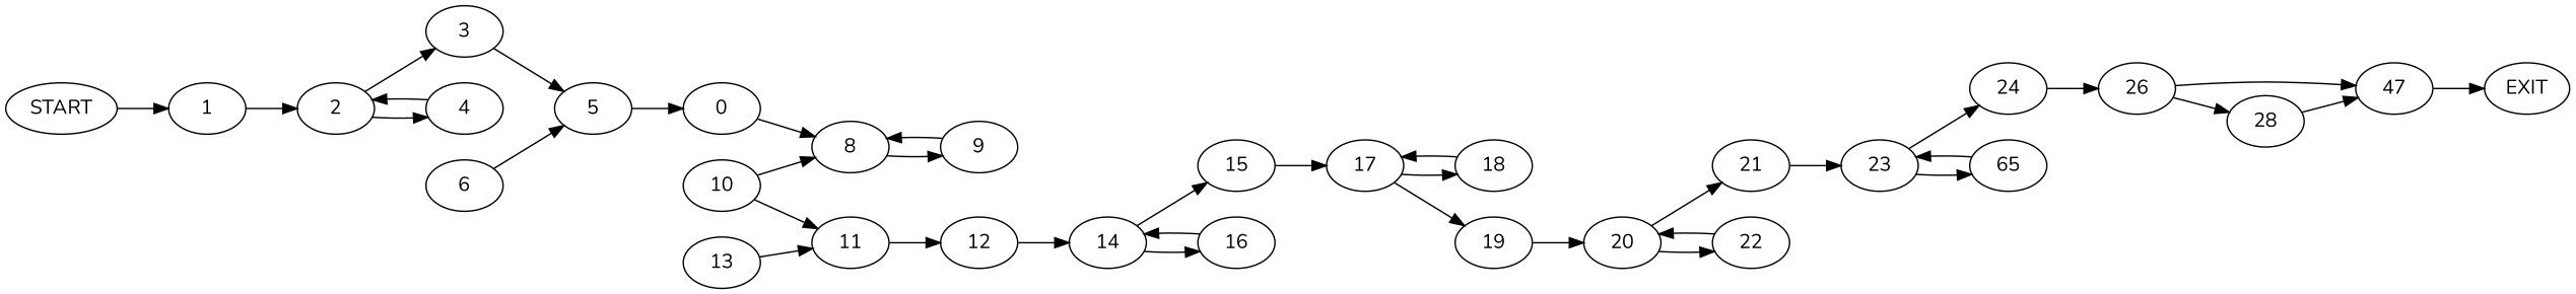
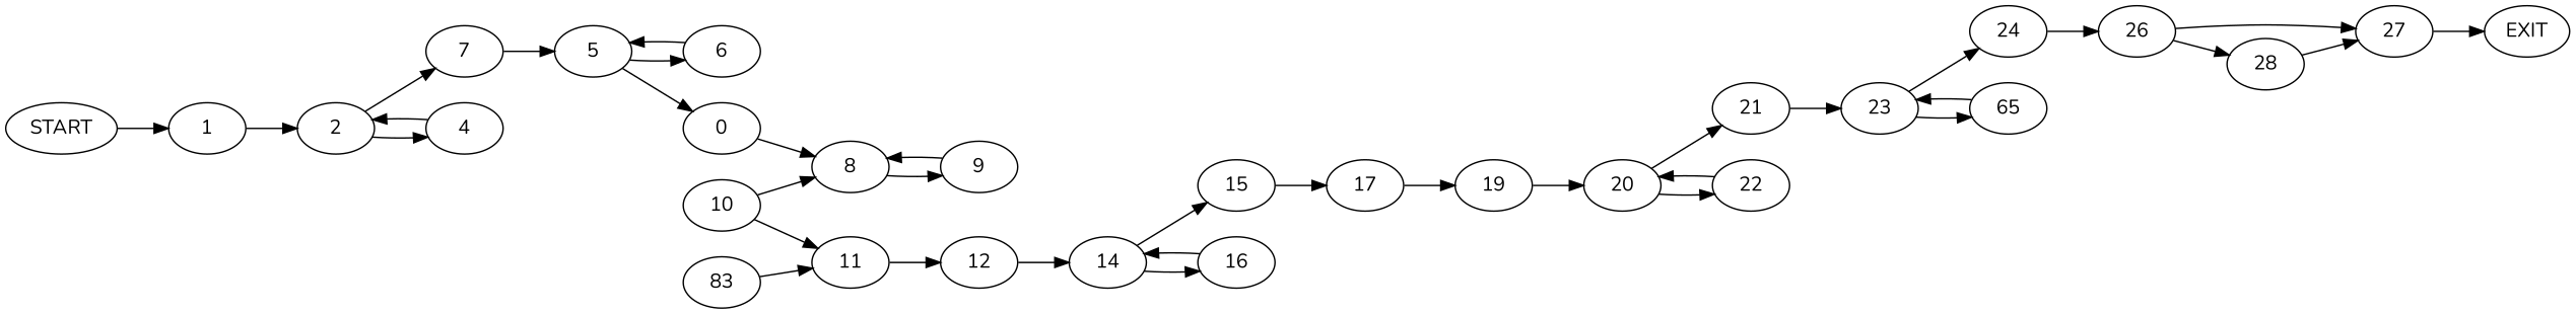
  digraph {
    fontname=Nunito
    rankdir=LR
    node [fontname=Nunito]
    edge [fontname=Nunito]
    n1 [label=START]
    1
    2
    n4 [label=EXIT]
-   3
+   3 [label=7]
    4
    5
    6
    n9 [label=0]
    8
    9
    10
    11
    12
    14
-   13
+   13 [label=83]
    15
    16
    17
-   18
    19
    20
    21
    22
    23
    24
    n27 [label=65]
    26
-   27 [label=47]
+   27
    28
    n1 -> 1
    1 -> 2
    2 -> 3
    2 -> 4
    3 -> 5
    4 -> 2
+   5 -> 6
    5 -> n9
    6 -> 5
    n9 -> 8
    8 -> 9
    9 -> 8
    10 -> 8
    10 -> 11
    11 -> 12
    12 -> 14
    14 -> 15
    14 -> 16
    13 -> 11
    15 -> 17
    16 -> 14
-   17 -> 18
    17 -> 19
-   18 -> 17
    19 -> 20
    20 -> 21
    20 -> 22
    21 -> 23
    22 -> 20
    23 -> 24
    23 -> n27
    24 -> 26
    n27 -> 23
    26 -> 27
    26 -> 28
    27 -> n4
    28 -> 27
  }
